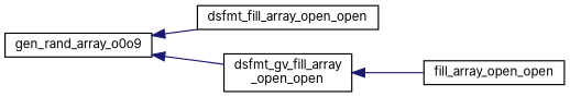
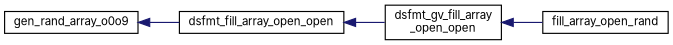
  digraph {
    fontname=Inter
    rankdir=LR
    node [color=black fillcolor=white fontname=Inter fontsize=10 shape=record style=filled]
    edge [color=midnightblue dir=back fontname=Inter fontsize=10 labelfontname=Helvetica labelfontsize=10 style=solid]
    n1 [height=0.2 label=gen_rand_array_o0o9 width=0.4]
    n2 [height=0.2 label=dsfmt_fill_array_open_open width=0.4]
    n3 [height=0.2 label="dsfmt_gv_fill_array\l_open_open" width=0.4]
-   n4 [height=0.2 label=fill_array_open_open width=0.4]
+   n4 [height=0.2 label=fill_array_open_rand width=0.4]
    n1 -> n2
-   n1 -> n3
+   n2 -> n3
    n3 -> n4
  }
